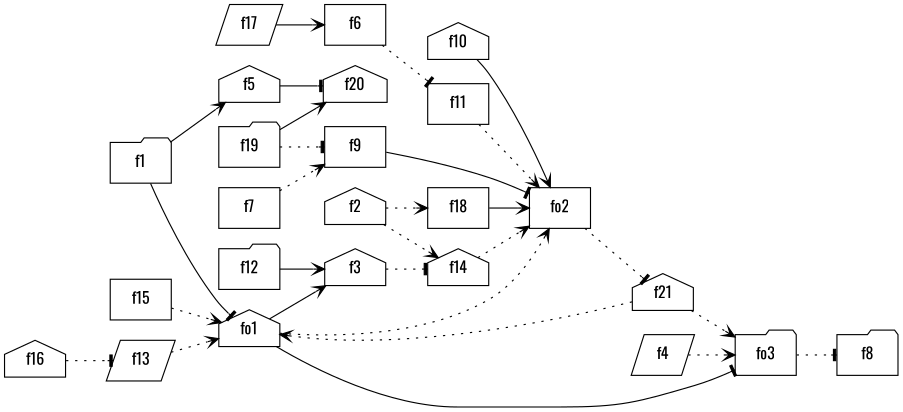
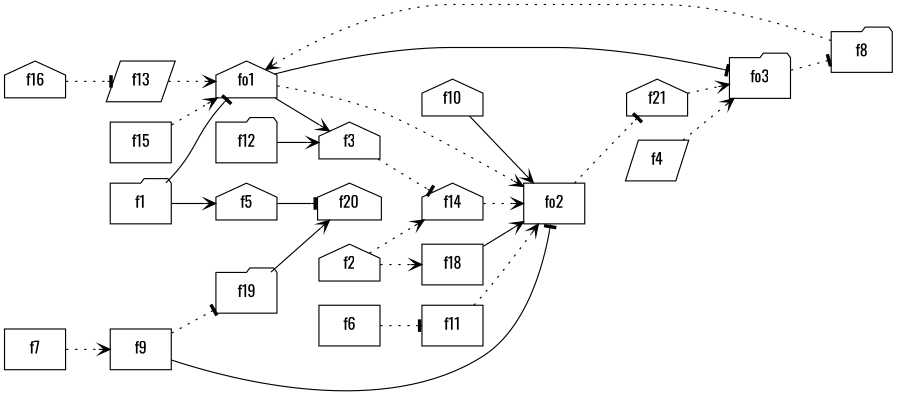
  strict digraph {
    fontname=Oswald
    rankdir=LR
    node [fontname=Oswald shape=house]
    edge [arrowhead=vee fontname=Oswald style=dotted weight=2]
    f1 [shape=folder]
    f5
    fo1
    f20
    f3
    fo3 [shape=folder]
    fo2 [shape=box]
    f2
    f14
    f18 [shape=box]
    f4 [shape=parallelogram]
    f8 [shape=folder]
    f6 [shape=box]
    f11 [shape=box]
    f7 [shape=box]
    f9 [shape=box]
    f21
    f10
    f12 [shape=folder]
    f13 [shape=parallelogram]
    f15 [shape=box]
    f16
-   f17 [shape=parallelogram]
    f19 [shape=folder]
    f1 -> f5 [style=solid]
    f1 -> fo1 [arrowhead=tee style=solid]
    f5 -> f20 [arrowhead=tee style=solid]
    fo1 -> f3 [style=solid]
    fo1 -> fo3 [arrowhead=tee style=solid]
    fo1 -> fo2
    f3 -> f14 [arrowhead=tee]
    fo3 -> f8 [arrowhead=tee]
    fo2 -> f21 [arrowhead=tee]
    f2 -> f14
    f2 -> f18
    f14 -> fo2
    f18 -> fo2 [style=solid]
    f4 -> fo3
-   f21 -> fo1
+   f8 -> fo1
    f6 -> f11 [arrowhead=tee]
    f11 -> fo2
    f7 -> f9
    f9 -> fo2 [arrowhead=tee style=solid]
    f21 -> fo3
    f10 -> fo2 [style=solid]
    f12 -> f3 [style=solid]
    f13 -> fo1
    f15 -> fo1
    f16 -> f13 [arrowhead=tee]
-   f17 -> f6 [style=solid]
    f19 -> f20 [style=solid]
-   f19 -> f9 [arrowhead=tee]
+   f9 -> f19 [arrowhead=tee]
  }
